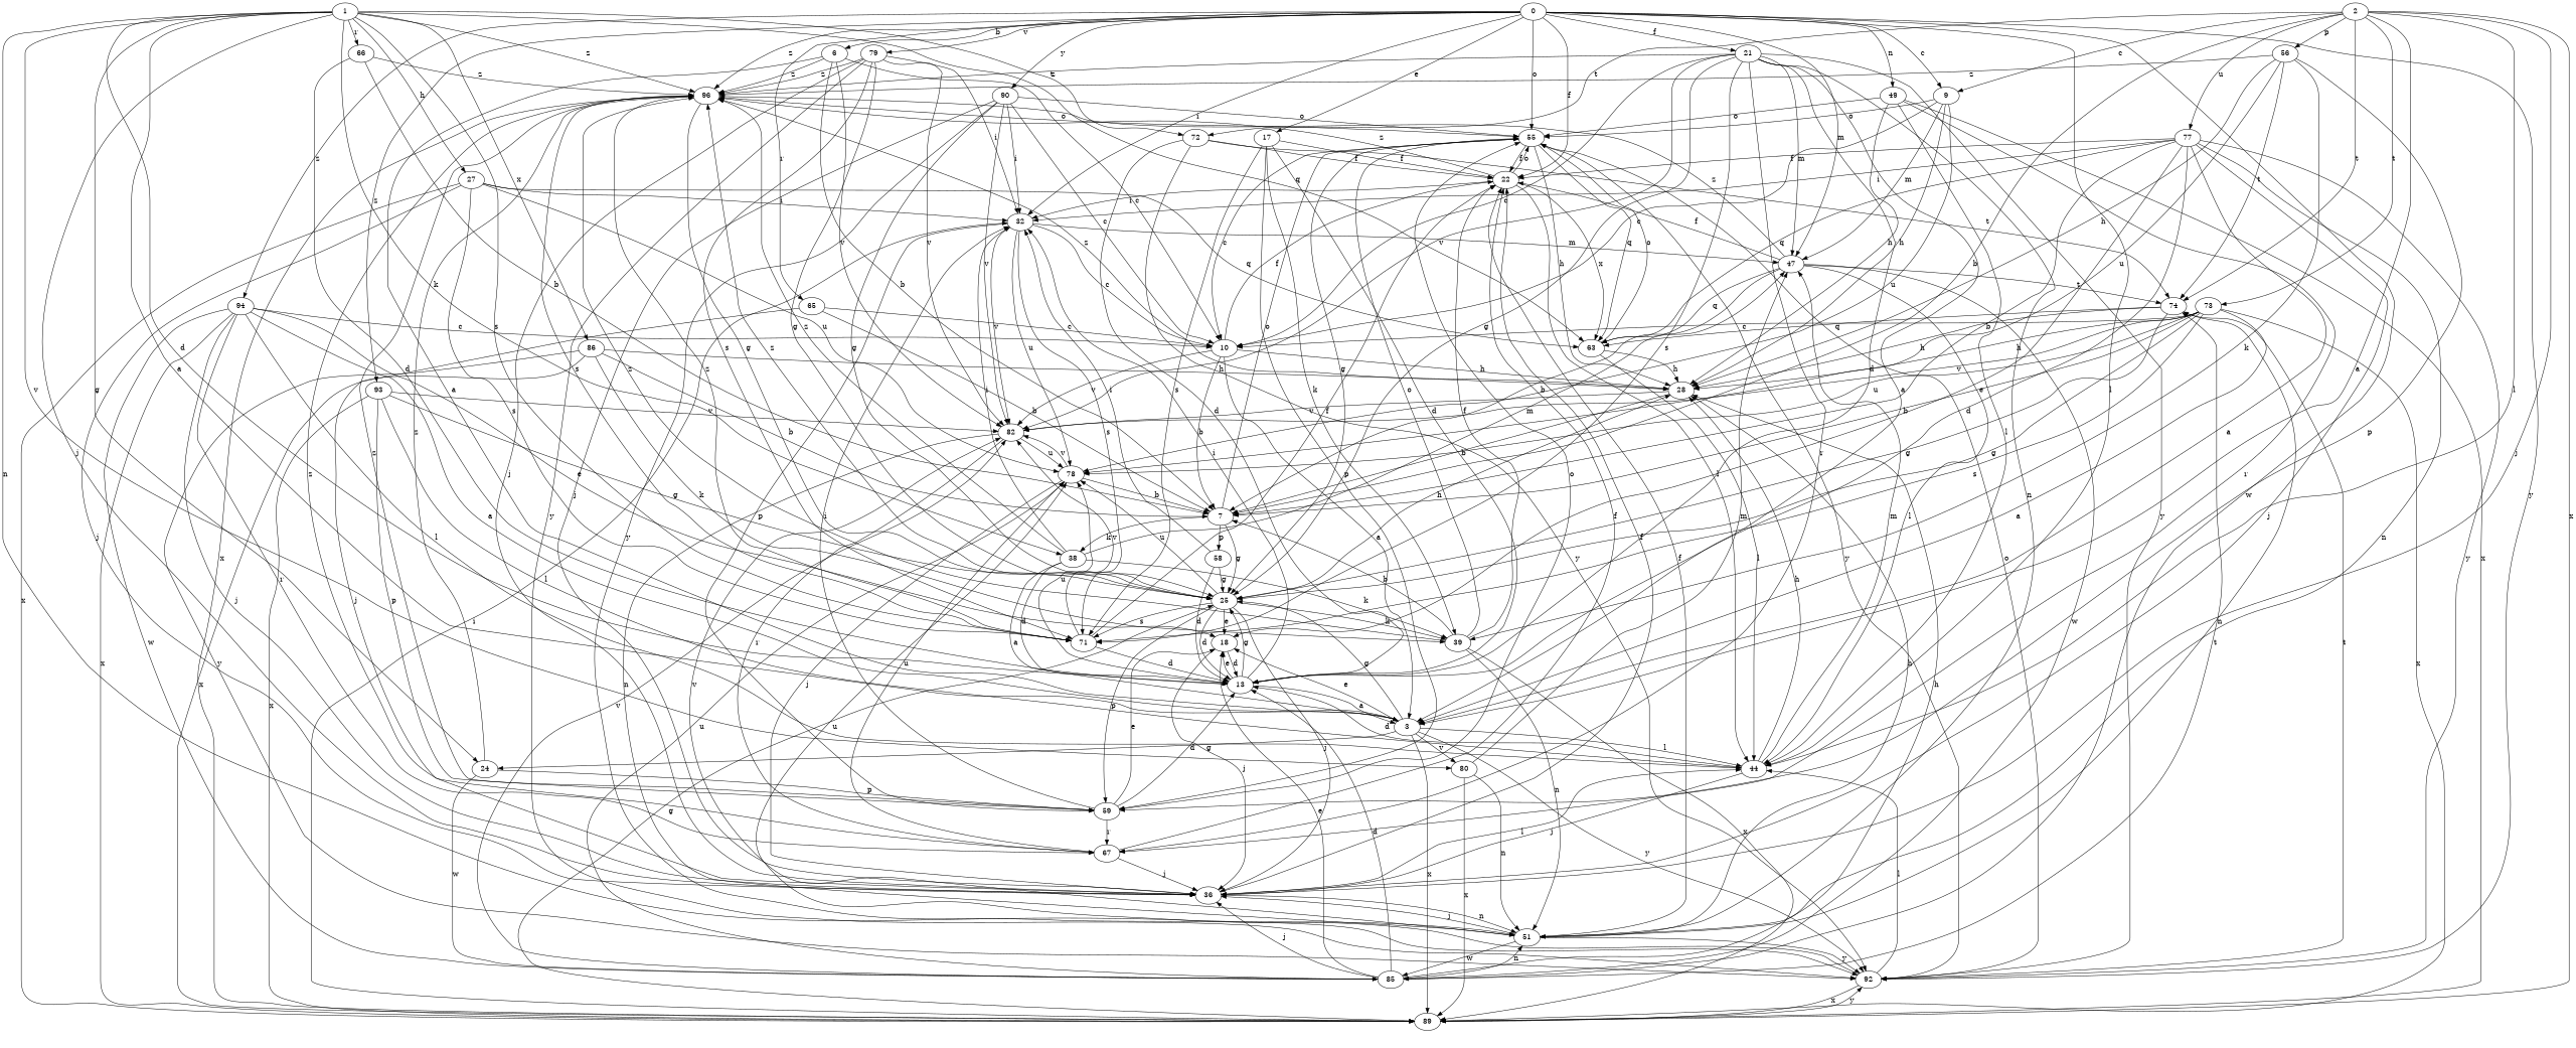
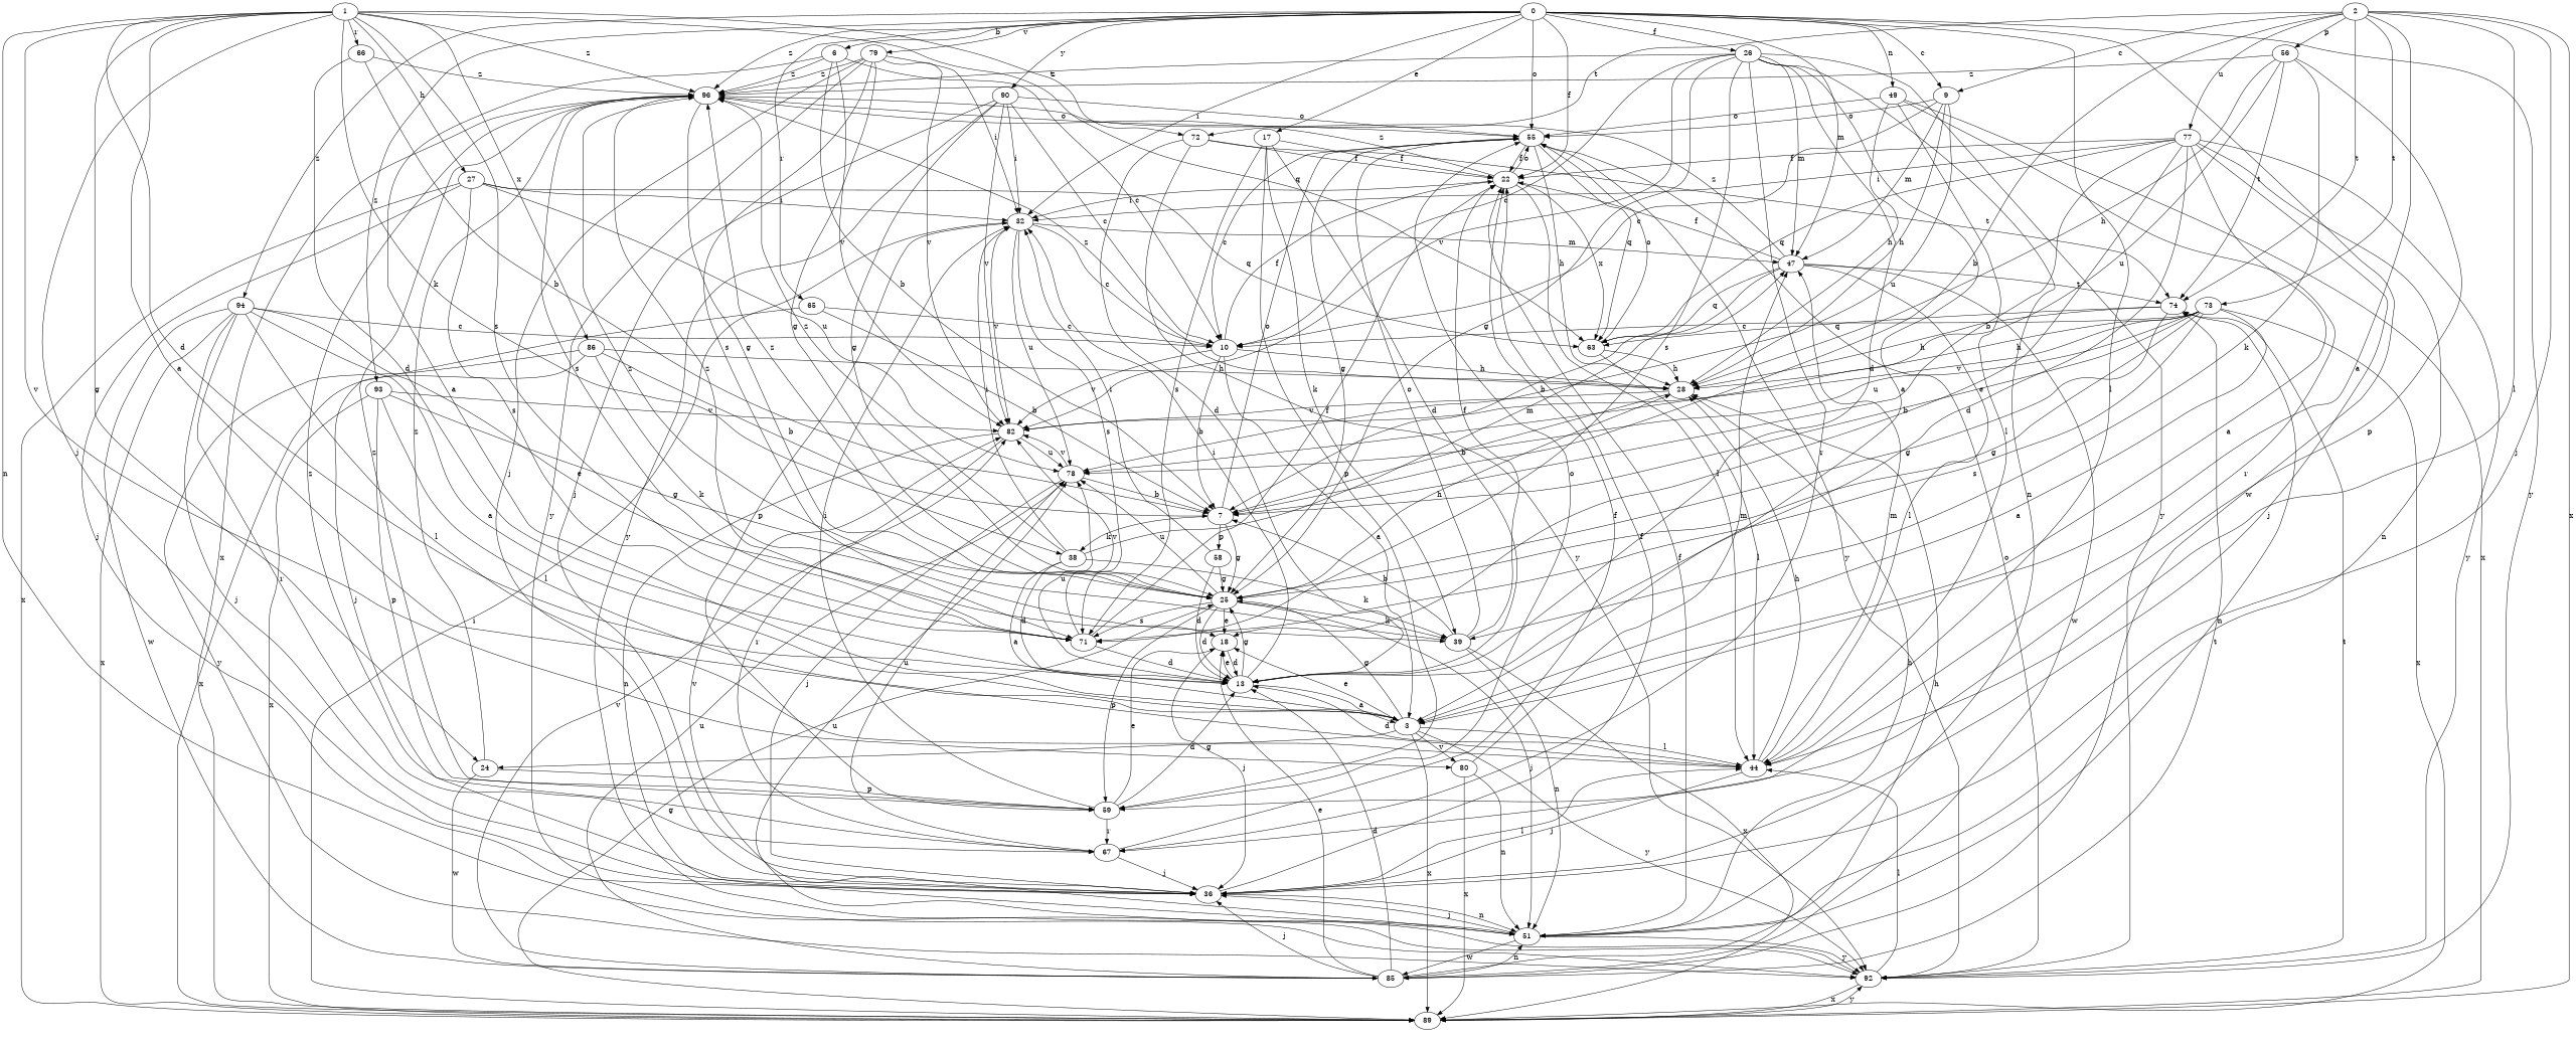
  strict digraph {
    0
    6
    9
    17
-   21
+   21 [label=26]
    22
    32
    44
    47
    49
    55
    65
    79
    85
    90
    92
    93
    94
    96
    3
    7
    10
    82
    28
    78
    13
    71
    39
    59
    51
    25
    67
    63
    36
    74
    89
    18
    1
    24
    27
    38
    66
    72
    80
    86
    2
    56
    73
    77
    58
    0 -> 6 [label=b]
    0 -> 9 [label=c]
    0 -> 17 [label=e]
    0 -> 21 [label=f]
    0 -> 22 [label=f]
    0 -> 32 [label=i]
    0 -> 44 [label=l]
    0 -> 47 [label=m]
    0 -> 49 [label=n]
    0 -> 55 [label=o]
    0 -> 65 [label=r]
    0 -> 79 [label=v]
    0 -> 85 [label=w]
    0 -> 90 [label=y]
    0 -> 92 [label=y]
    0 -> 93 [label=z]
    0 -> 94 [label=z]
    0 -> 96 [label=z]
    6 -> 96 [label=z]
    6 -> 3 [label=a]
    6 -> 7 [label=b]
    6 -> 10 [label=c]
    6 -> 82 [label=v]
    9 -> 47 [label=m]
    9 -> 55 [label=o]
    9 -> 10 [label=c]
    9 -> 28 [label=h]
    9 -> 78 [label=u]
    17 -> 22 [label=f]
    17 -> 13 [label=d]
    17 -> 71 [label=s]
    17 -> 39 [label=k]
    17 -> 59 [label=p]
    21 -> 47 [label=m]
    21 -> 92 [label=y]
    21 -> 96 [label=z]
    21 -> 3 [label=a]
    21 -> 10 [label=c]
    21 -> 82 [label=v]
    21 -> 13 [label=d]
    21 -> 71 [label=s]
    21 -> 51 [label=n]
    21 -> 25 [label=g]
    21 -> 67 [label=r]
    22 -> 32 [label=i]
    22 -> 44 [label=l]
    22 -> 55 [label=o]
    22 -> 96 [label=z]
    22 -> 63 [label=x]
    32 -> 47 [label=m]
    32 -> 10 [label=c]
    32 -> 82 [label=v]
    32 -> 78 [label=u]
    32 -> 71 [label=s]
    32 -> 59 [label=p]
    44 -> 47 [label=m]
    44 -> 28 [label=h]
    44 -> 13 [label=d]
    44 -> 36 [label=j]
    47 -> 22 [label=f]
    47 -> 44 [label=l]
    47 -> 85 [label=w]
    47 -> 96 [label=z]
    47 -> 7 [label=b]
    47 -> 63 [label=q]
    47 -> 74 [label=t]
    49 -> 44 [label=l]
    49 -> 55 [label=o]
    49 -> 28 [label=h]
    49 -> 67 [label=r]
    49 -> 89 [label=x]
    55 -> 22 [label=f]
    55 -> 92 [label=y]
    55 -> 10 [label=c]
    55 -> 28 [label=h]
    55 -> 25 [label=g]
    55 -> 63 [label=q]
    65 -> 7 [label=b]
    65 -> 10 [label=c]
    65 -> 36 [label=j]
    79 -> 32 [label=i]
    79 -> 92 [label=y]
    79 -> 96 [label=z]
    79 -> 82 [label=v]
    79 -> 71 [label=s]
    79 -> 25 [label=g]
    79 -> 36 [label=j]
    85 -> 82 [label=v]
    85 -> 28 [label=h]
    85 -> 78 [label=u]
    85 -> 13 [label=d]
    85 -> 51 [label=n]
    85 -> 36 [label=j]
    85 -> 74 [label=t]
    85 -> 18 [label=e]
    90 -> 32 [label=i]
    90 -> 55 [label=o]
    90 -> 92 [label=y]
    90 -> 10 [label=c]
    90 -> 82 [label=v]
    90 -> 25 [label=g]
    90 -> 36 [label=j]
    92 -> 44 [label=l]
    92 -> 55 [label=o]
    92 -> 78 [label=u]
    92 -> 74 [label=t]
    92 -> 89 [label=x]
    93 -> 44 [label=l]
    93 -> 82 [label=v]
    93 -> 59 [label=p]
    93 -> 25 [label=g]
    93 -> 89 [label=x]
    94 -> 44 [label=l]
    94 -> 85 [label=w]
    94 -> 3 [label=a]
    94 -> 10 [label=c]
    94 -> 67 [label=r]
    94 -> 36 [label=j]
    94 -> 89 [label=x]
    94 -> 18 [label=e]
    96 -> 55 [label=o]
    96 -> 71 [label=s]
    96 -> 25 [label=g]
    96 -> 89 [label=x]
    3 -> 44 [label=l]
    3 -> 92 [label=y]
    3 -> 25 [label=g]
    3 -> 89 [label=x]
    3 -> 18 [label=e]
    3 -> 24 [label=g]
    3 -> 80 [label=v]
    7 -> 55 [label=o]
    7 -> 25 [label=g]
    7 -> 38 [label=k]
    7 -> 58 [label=p]
    10 -> 22 [label=f]
    10 -> 3 [label=a]
    10 -> 7 [label=b]
    10 -> 82 [label=v]
    10 -> 28 [label=h]
    82 -> 78 [label=u]
    82 -> 51 [label=n]
    82 -> 67 [label=r]
    28 -> 96 [label=z]
    28 -> 7 [label=b]
    28 -> 82 [label=v]
    78 -> 7 [label=b]
    78 -> 82 [label=v]
    78 -> 36 [label=j]
    13 -> 32 [label=i]
    13 -> 3 [label=a]
    13 -> 78 [label=u]
    13 -> 25 [label=g]
    13 -> 18 [label=e]
    71 -> 22 [label=f]
    71 -> 96 [label=z]
    71 -> 82 [label=v]
    71 -> 13 [label=d]
    39 -> 22 [label=f]
    39 -> 55 [label=o]
    39 -> 96 [label=z]
    39 -> 7 [label=b]
    39 -> 51 [label=n]
    39 -> 89 [label=x]
    59 -> 32 [label=i]
    59 -> 55 [label=o]
    59 -> 96 [label=z]
    59 -> 13 [label=d]
    59 -> 67 [label=r]
    59 -> 18 [label=e]
    51 -> 22 [label=f]
    51 -> 85 [label=w]
    51 -> 92 [label=y]
    51 -> 82 [label=v]
    51 -> 28 [label=h]
    51 -> 36 [label=j]
    25 -> 96 [label=z]
    25 -> 28 [label=h]
    25 -> 78 [label=u]
    25 -> 13 [label=d]
    25 -> 71 [label=s]
    25 -> 39 [label=k]
    25 -> 59 [label=p]
-   25 -> 36 [label=j]
+   25 -> 51 [label=j]
    25 -> 18 [label=e]
    67 -> 22 [label=f]
    67 -> 96 [label=z]
    67 -> 78 [label=u]
    67 -> 36 [label=j]
    63 -> 44 [label=l]
    63 -> 55 [label=o]
    63 -> 28 [label=h]
    36 -> 22 [label=f]
    36 -> 44 [label=l]
    36 -> 51 [label=n]
    74 -> 28 [label=h]
    74 -> 51 [label=n]
    74 -> 25 [label=g]
    74 -> 63 [label=q]
    89 -> 32 [label=i]
    89 -> 92 [label=y]
    89 -> 25 [label=g]
    18 -> 13 [label=d]
    18 -> 36 [label=j]
    1 -> 96 [label=z]
    1 -> 3 [label=a]
    1 -> 13 [label=d]
    1 -> 71 [label=s]
    1 -> 51 [label=n]
    1 -> 63 [label=q]
    1 -> 36 [label=j]
    1 -> 24 [label=g]
    1 -> 27 [label=h]
    1 -> 38 [label=k]
    1 -> 66 [label=r]
    1 -> 72 [label=t]
    1 -> 80 [label=v]
    1 -> 86 [label=x]
    24 -> 85 [label=w]
    24 -> 96 [label=z]
    24 -> 59 [label=p]
    27 -> 32 [label=i]
    27 -> 78 [label=u]
    27 -> 71 [label=s]
    27 -> 63 [label=q]
    27 -> 36 [label=j]
    27 -> 89 [label=x]
    38 -> 32 [label=i]
    38 -> 47 [label=m]
    38 -> 96 [label=z]
    38 -> 3 [label=a]
    38 -> 13 [label=d]
    38 -> 39 [label=k]
    66 -> 96 [label=z]
    66 -> 7 [label=b]
    66 -> 13 [label=d]
    72 -> 22 [label=f]
    72 -> 92 [label=y]
    72 -> 13 [label=d]
    72 -> 74 [label=t]
    80 -> 47 [label=m]
    80 -> 51 [label=n]
    80 -> 89 [label=x]
    86 -> 92 [label=y]
    86 -> 7 [label=b]
    86 -> 28 [label=h]
    86 -> 39 [label=k]
    86 -> 89 [label=x]
    2 -> 9 [label=c]
    2 -> 44 [label=l]
    2 -> 3 [label=a]
    2 -> 7 [label=b]
    2 -> 36 [label=j]
    2 -> 74 [label=t]
    2 -> 89 [label=x]
    2 -> 72 [label=t]
    2 -> 56 [label=p]
    2 -> 73 [label=t]
    2 -> 77 [label=u]
    56 -> 96 [label=z]
    56 -> 28 [label=h]
    56 -> 78 [label=u]
    56 -> 39 [label=k]
    56 -> 59 [label=p]
    56 -> 74 [label=t]
    73 -> 3 [label=a]
    73 -> 7 [label=b]
    73 -> 10 [label=c]
    73 -> 82 [label=v]
    73 -> 28 [label=h]
    73 -> 78 [label=u]
    73 -> 71 [label=s]
    73 -> 25 [label=g]
    73 -> 89 [label=x]
    77 -> 22 [label=f]
    77 -> 32 [label=i]
    77 -> 92 [label=y]
    77 -> 3 [label=a]
    77 -> 7 [label=b]
    77 -> 13 [label=d]
    77 -> 51 [label=n]
    77 -> 63 [label=q]
    77 -> 36 [label=j]
    77 -> 18 [label=e]
    58 -> 32 [label=i]
    58 -> 13 [label=d]
    58 -> 25 [label=g]
  }
